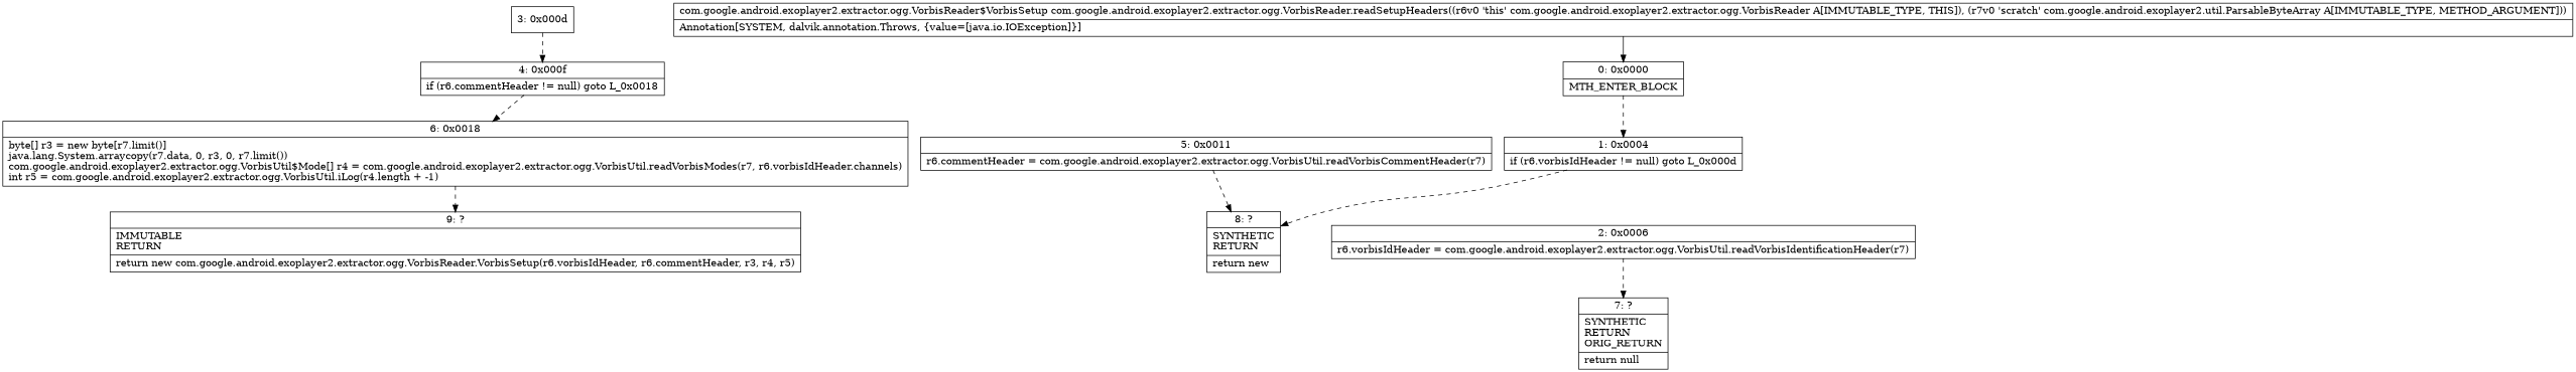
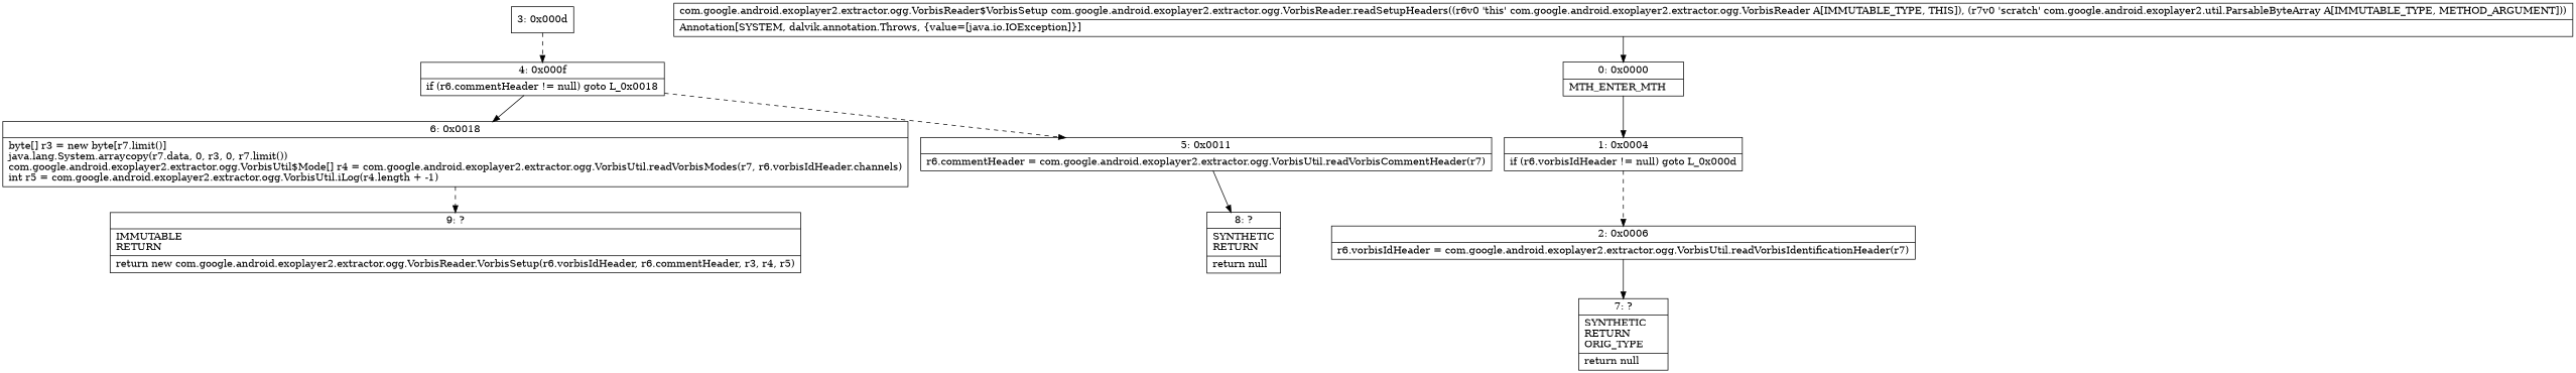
  digraph {
    node [shape=record]
-   n1 [label="{0\:\ 0x0000|MTH_ENTER_BLOCK\l}"]
+   n1 [label="{0\:\ 0x0000|MTH_ENTER_MTH\l}"]
    n2 [label="{1\:\ 0x0004|if (r6.vorbisIdHeader != null) goto L_0x000d\l}"]
    n3 [label="{2\:\ 0x0006|r6.vorbisIdHeader = com.google.android.exoplayer2.extractor.ogg.VorbisUtil.readVorbisIdentificationHeader(r7)\l}"]
-   n4 [label="{7\:\ ?|SYNTHETIC\lRETURN\lORIG_RETURN\l|return null\l}"]
+   n4 [label="{7\:\ ?|SYNTHETIC\lRETURN\lORIG_TYPE\l|return null\l}"]
    n5 [label="{3\:\ 0x000d}"]
    n6 [label="{4\:\ 0x000f|if (r6.commentHeader != null) goto L_0x0018\l}"]
    n7 [label="{5\:\ 0x0011|r6.commentHeader = com.google.android.exoplayer2.extractor.ogg.VorbisUtil.readVorbisCommentHeader(r7)\l}"]
    n8 [label="{6\:\ 0x0018|byte[] r3 = new byte[r7.limit()]\ljava.lang.System.arraycopy(r7.data, 0, r3, 0, r7.limit())\lcom.google.android.exoplayer2.extractor.ogg.VorbisUtil$Mode[] r4 = com.google.android.exoplayer2.extractor.ogg.VorbisUtil.readVorbisModes(r7, r6.vorbisIdHeader.channels)\lint r5 = com.google.android.exoplayer2.extractor.ogg.VorbisUtil.iLog(r4.length + \-1)\l}"]
-   n9 [label="{8\:\ ?|SYNTHETIC\lRETURN\l|return new\l}"]
+   n9 [label="{8\:\ ?|SYNTHETIC\lRETURN\l|return null\l}"]
    n10 [label="{9\:\ ?|IMMUTABLE\lRETURN\l|return new com.google.android.exoplayer2.extractor.ogg.VorbisReader.VorbisSetup(r6.vorbisIdHeader, r6.commentHeader, r3, r4, r5)\l}"]
    n11 [label="{com.google.android.exoplayer2.extractor.ogg.VorbisReader$VorbisSetup com.google.android.exoplayer2.extractor.ogg.VorbisReader.readSetupHeaders((r6v0 'this' com.google.android.exoplayer2.extractor.ogg.VorbisReader A[IMMUTABLE_TYPE, THIS]), (r7v0 'scratch' com.google.android.exoplayer2.util.ParsableByteArray A[IMMUTABLE_TYPE, METHOD_ARGUMENT]))  | Annotation[SYSTEM, dalvik.annotation.Throws, \{value=[java.io.IOException]\}]\l}"]
-   n1 -> n2 [style=dashed]
-   n2 -> n9 [style=dashed]
-   n3 -> n4 [style=dashed]
+   n1 -> n2
+   n2 -> n3 [style=dashed]
+   n3 -> n4
    n5 -> n6 [style=dashed]
-   n6 -> n8 [style=dashed]
-   n7 -> n9 [style=dashed]
+   n6 -> n7 [style=dashed]
+   n6 -> n8
+   n7 -> n9
    n8 -> n10 [style=dashed]
    n11 -> n1
  }
